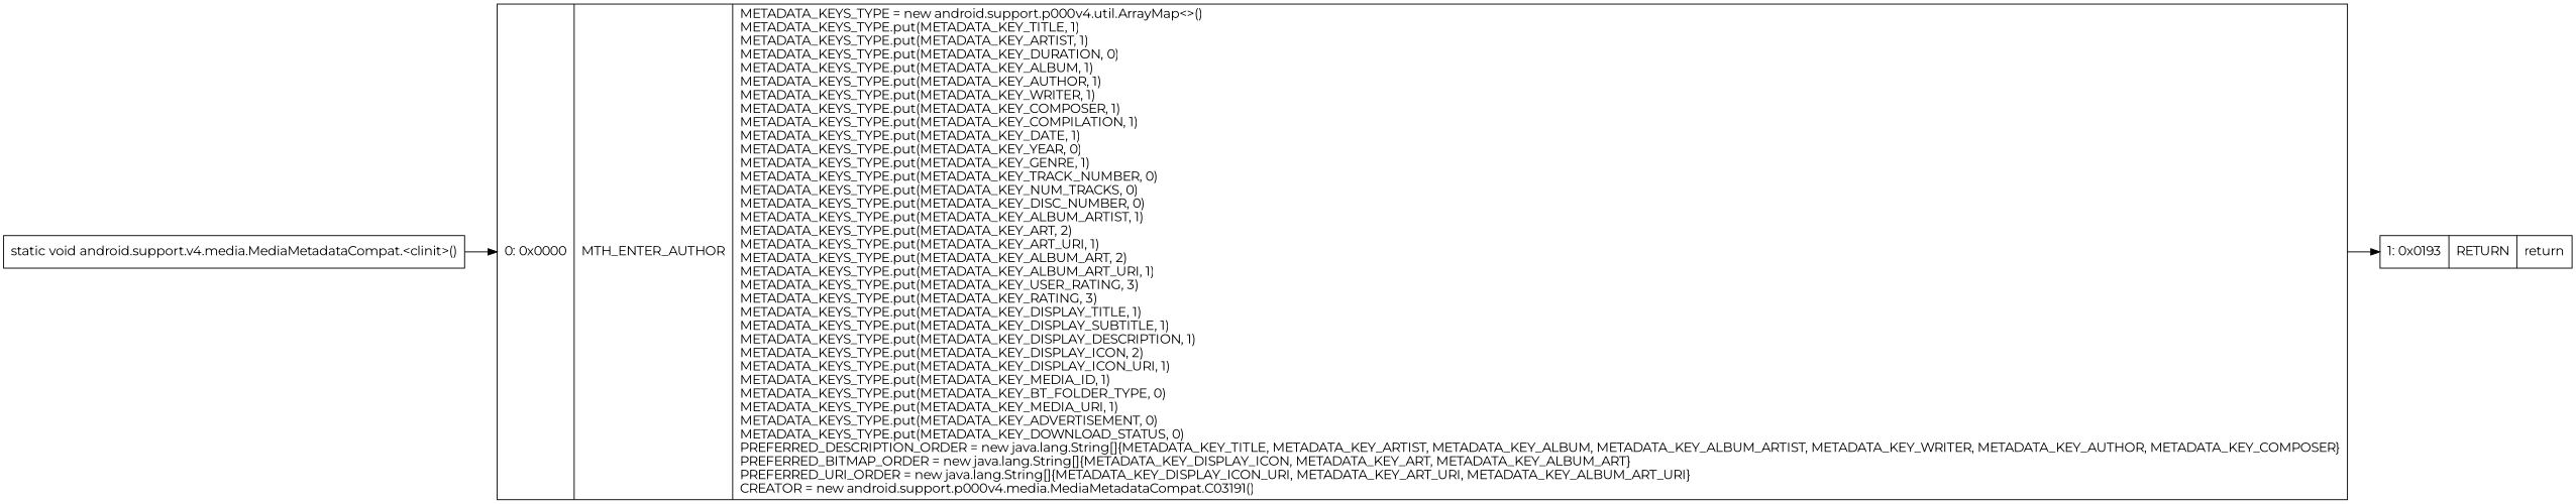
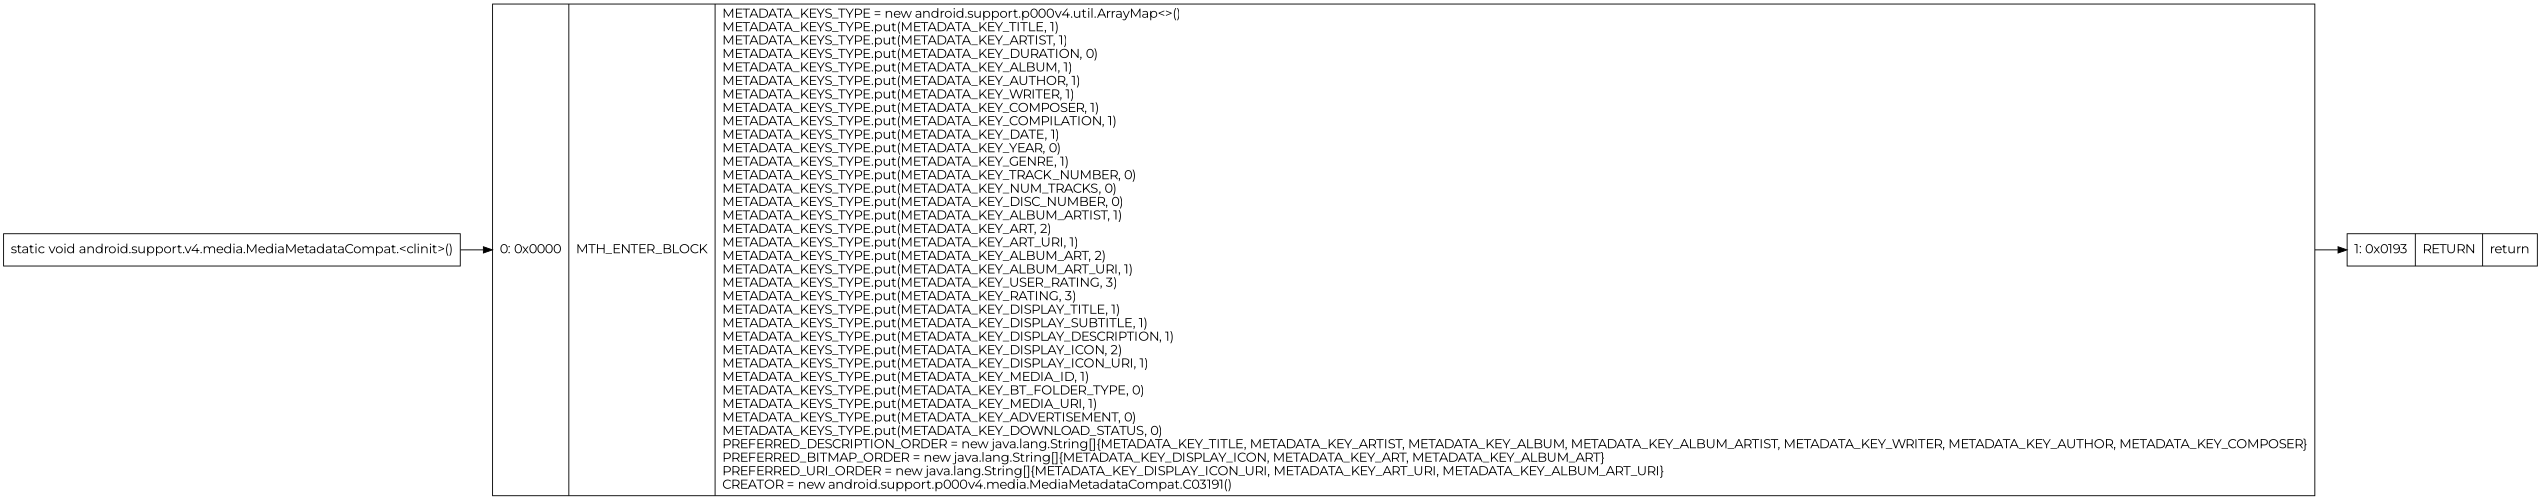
  digraph {
    rankdir=LR
    fontname=Montserrat
    node [shape=record fontname=Montserrat]
    edge [fontname=Montserrat]
-   n1 [label="{0\:\ 0x0000|MTH_ENTER_AUTHOR\l|METADATA_KEYS_TYPE = new android.support.p000v4.util.ArrayMap\<\>()\lMETADATA_KEYS_TYPE.put(METADATA_KEY_TITLE, 1)\lMETADATA_KEYS_TYPE.put(METADATA_KEY_ARTIST, 1)\lMETADATA_KEYS_TYPE.put(METADATA_KEY_DURATION, 0)\lMETADATA_KEYS_TYPE.put(METADATA_KEY_ALBUM, 1)\lMETADATA_KEYS_TYPE.put(METADATA_KEY_AUTHOR, 1)\lMETADATA_KEYS_TYPE.put(METADATA_KEY_WRITER, 1)\lMETADATA_KEYS_TYPE.put(METADATA_KEY_COMPOSER, 1)\lMETADATA_KEYS_TYPE.put(METADATA_KEY_COMPILATION, 1)\lMETADATA_KEYS_TYPE.put(METADATA_KEY_DATE, 1)\lMETADATA_KEYS_TYPE.put(METADATA_KEY_YEAR, 0)\lMETADATA_KEYS_TYPE.put(METADATA_KEY_GENRE, 1)\lMETADATA_KEYS_TYPE.put(METADATA_KEY_TRACK_NUMBER, 0)\lMETADATA_KEYS_TYPE.put(METADATA_KEY_NUM_TRACKS, 0)\lMETADATA_KEYS_TYPE.put(METADATA_KEY_DISC_NUMBER, 0)\lMETADATA_KEYS_TYPE.put(METADATA_KEY_ALBUM_ARTIST, 1)\lMETADATA_KEYS_TYPE.put(METADATA_KEY_ART, 2)\lMETADATA_KEYS_TYPE.put(METADATA_KEY_ART_URI, 1)\lMETADATA_KEYS_TYPE.put(METADATA_KEY_ALBUM_ART, 2)\lMETADATA_KEYS_TYPE.put(METADATA_KEY_ALBUM_ART_URI, 1)\lMETADATA_KEYS_TYPE.put(METADATA_KEY_USER_RATING, 3)\lMETADATA_KEYS_TYPE.put(METADATA_KEY_RATING, 3)\lMETADATA_KEYS_TYPE.put(METADATA_KEY_DISPLAY_TITLE, 1)\lMETADATA_KEYS_TYPE.put(METADATA_KEY_DISPLAY_SUBTITLE, 1)\lMETADATA_KEYS_TYPE.put(METADATA_KEY_DISPLAY_DESCRIPTION, 1)\lMETADATA_KEYS_TYPE.put(METADATA_KEY_DISPLAY_ICON, 2)\lMETADATA_KEYS_TYPE.put(METADATA_KEY_DISPLAY_ICON_URI, 1)\lMETADATA_KEYS_TYPE.put(METADATA_KEY_MEDIA_ID, 1)\lMETADATA_KEYS_TYPE.put(METADATA_KEY_BT_FOLDER_TYPE, 0)\lMETADATA_KEYS_TYPE.put(METADATA_KEY_MEDIA_URI, 1)\lMETADATA_KEYS_TYPE.put(METADATA_KEY_ADVERTISEMENT, 0)\lMETADATA_KEYS_TYPE.put(METADATA_KEY_DOWNLOAD_STATUS, 0)\lPREFERRED_DESCRIPTION_ORDER = new java.lang.String[]\{METADATA_KEY_TITLE, METADATA_KEY_ARTIST, METADATA_KEY_ALBUM, METADATA_KEY_ALBUM_ARTIST, METADATA_KEY_WRITER, METADATA_KEY_AUTHOR, METADATA_KEY_COMPOSER\}\lPREFERRED_BITMAP_ORDER = new java.lang.String[]\{METADATA_KEY_DISPLAY_ICON, METADATA_KEY_ART, METADATA_KEY_ALBUM_ART\}\lPREFERRED_URI_ORDER = new java.lang.String[]\{METADATA_KEY_DISPLAY_ICON_URI, METADATA_KEY_ART_URI, METADATA_KEY_ALBUM_ART_URI\}\lCREATOR = new android.support.p000v4.media.MediaMetadataCompat.C03191()\l}"]
+   n1 [label="{0\:\ 0x0000|MTH_ENTER_BLOCK\l|METADATA_KEYS_TYPE = new android.support.p000v4.util.ArrayMap\<\>()\lMETADATA_KEYS_TYPE.put(METADATA_KEY_TITLE, 1)\lMETADATA_KEYS_TYPE.put(METADATA_KEY_ARTIST, 1)\lMETADATA_KEYS_TYPE.put(METADATA_KEY_DURATION, 0)\lMETADATA_KEYS_TYPE.put(METADATA_KEY_ALBUM, 1)\lMETADATA_KEYS_TYPE.put(METADATA_KEY_AUTHOR, 1)\lMETADATA_KEYS_TYPE.put(METADATA_KEY_WRITER, 1)\lMETADATA_KEYS_TYPE.put(METADATA_KEY_COMPOSER, 1)\lMETADATA_KEYS_TYPE.put(METADATA_KEY_COMPILATION, 1)\lMETADATA_KEYS_TYPE.put(METADATA_KEY_DATE, 1)\lMETADATA_KEYS_TYPE.put(METADATA_KEY_YEAR, 0)\lMETADATA_KEYS_TYPE.put(METADATA_KEY_GENRE, 1)\lMETADATA_KEYS_TYPE.put(METADATA_KEY_TRACK_NUMBER, 0)\lMETADATA_KEYS_TYPE.put(METADATA_KEY_NUM_TRACKS, 0)\lMETADATA_KEYS_TYPE.put(METADATA_KEY_DISC_NUMBER, 0)\lMETADATA_KEYS_TYPE.put(METADATA_KEY_ALBUM_ARTIST, 1)\lMETADATA_KEYS_TYPE.put(METADATA_KEY_ART, 2)\lMETADATA_KEYS_TYPE.put(METADATA_KEY_ART_URI, 1)\lMETADATA_KEYS_TYPE.put(METADATA_KEY_ALBUM_ART, 2)\lMETADATA_KEYS_TYPE.put(METADATA_KEY_ALBUM_ART_URI, 1)\lMETADATA_KEYS_TYPE.put(METADATA_KEY_USER_RATING, 3)\lMETADATA_KEYS_TYPE.put(METADATA_KEY_RATING, 3)\lMETADATA_KEYS_TYPE.put(METADATA_KEY_DISPLAY_TITLE, 1)\lMETADATA_KEYS_TYPE.put(METADATA_KEY_DISPLAY_SUBTITLE, 1)\lMETADATA_KEYS_TYPE.put(METADATA_KEY_DISPLAY_DESCRIPTION, 1)\lMETADATA_KEYS_TYPE.put(METADATA_KEY_DISPLAY_ICON, 2)\lMETADATA_KEYS_TYPE.put(METADATA_KEY_DISPLAY_ICON_URI, 1)\lMETADATA_KEYS_TYPE.put(METADATA_KEY_MEDIA_ID, 1)\lMETADATA_KEYS_TYPE.put(METADATA_KEY_BT_FOLDER_TYPE, 0)\lMETADATA_KEYS_TYPE.put(METADATA_KEY_MEDIA_URI, 1)\lMETADATA_KEYS_TYPE.put(METADATA_KEY_ADVERTISEMENT, 0)\lMETADATA_KEYS_TYPE.put(METADATA_KEY_DOWNLOAD_STATUS, 0)\lPREFERRED_DESCRIPTION_ORDER = new java.lang.String[]\{METADATA_KEY_TITLE, METADATA_KEY_ARTIST, METADATA_KEY_ALBUM, METADATA_KEY_ALBUM_ARTIST, METADATA_KEY_WRITER, METADATA_KEY_AUTHOR, METADATA_KEY_COMPOSER\}\lPREFERRED_BITMAP_ORDER = new java.lang.String[]\{METADATA_KEY_DISPLAY_ICON, METADATA_KEY_ART, METADATA_KEY_ALBUM_ART\}\lPREFERRED_URI_ORDER = new java.lang.String[]\{METADATA_KEY_DISPLAY_ICON_URI, METADATA_KEY_ART_URI, METADATA_KEY_ALBUM_ART_URI\}\lCREATOR = new android.support.p000v4.media.MediaMetadataCompat.C03191()\l}"]
    n2 [label="{1\:\ 0x0193|RETURN\l|return\l}"]
    n3 [label="{static void android.support.v4.media.MediaMetadataCompat.\<clinit\>() }"]
    n1 -> n2
    n3 -> n1
  }
